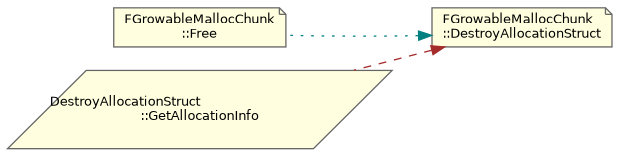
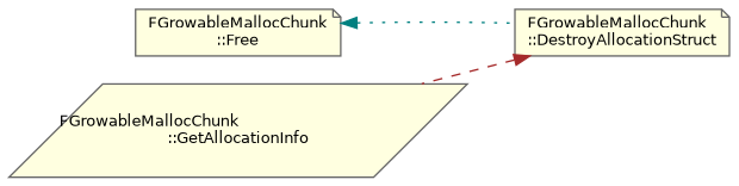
  digraph {
    rankdir=RL
    node [color=grey40 fillcolor=lightyellow fontname=Helvetica fontsize=10 shape=note style=filled]
    edge [dir=back fontname=Helvetica fontsize=10 labelfontname=Helvetica labelfontsize=10]
    n1 [color=gray40 fontcolor=black height=0.2 label="FGrowableMallocChunk\l::DestroyAllocationStruct" width=0.4]
    n2 [height=0.2 label="FGrowableMallocChunk\l::Free" width=0.4]
-   n3 [height=0.2 label="DestroyAllocationStruct\l::GetAllocationInfo" shape=parallelogram width=0.4]
-   n1 -> n2 [color=teal style=dotted]
+   n3 [height=0.2 label="FGrowableMallocChunk\l::GetAllocationInfo" shape=parallelogram width=0.4]
+   n2 -> n1 [color=teal style=dotted]
    n1 -> n3 [color=brown style=dashed]
  }
